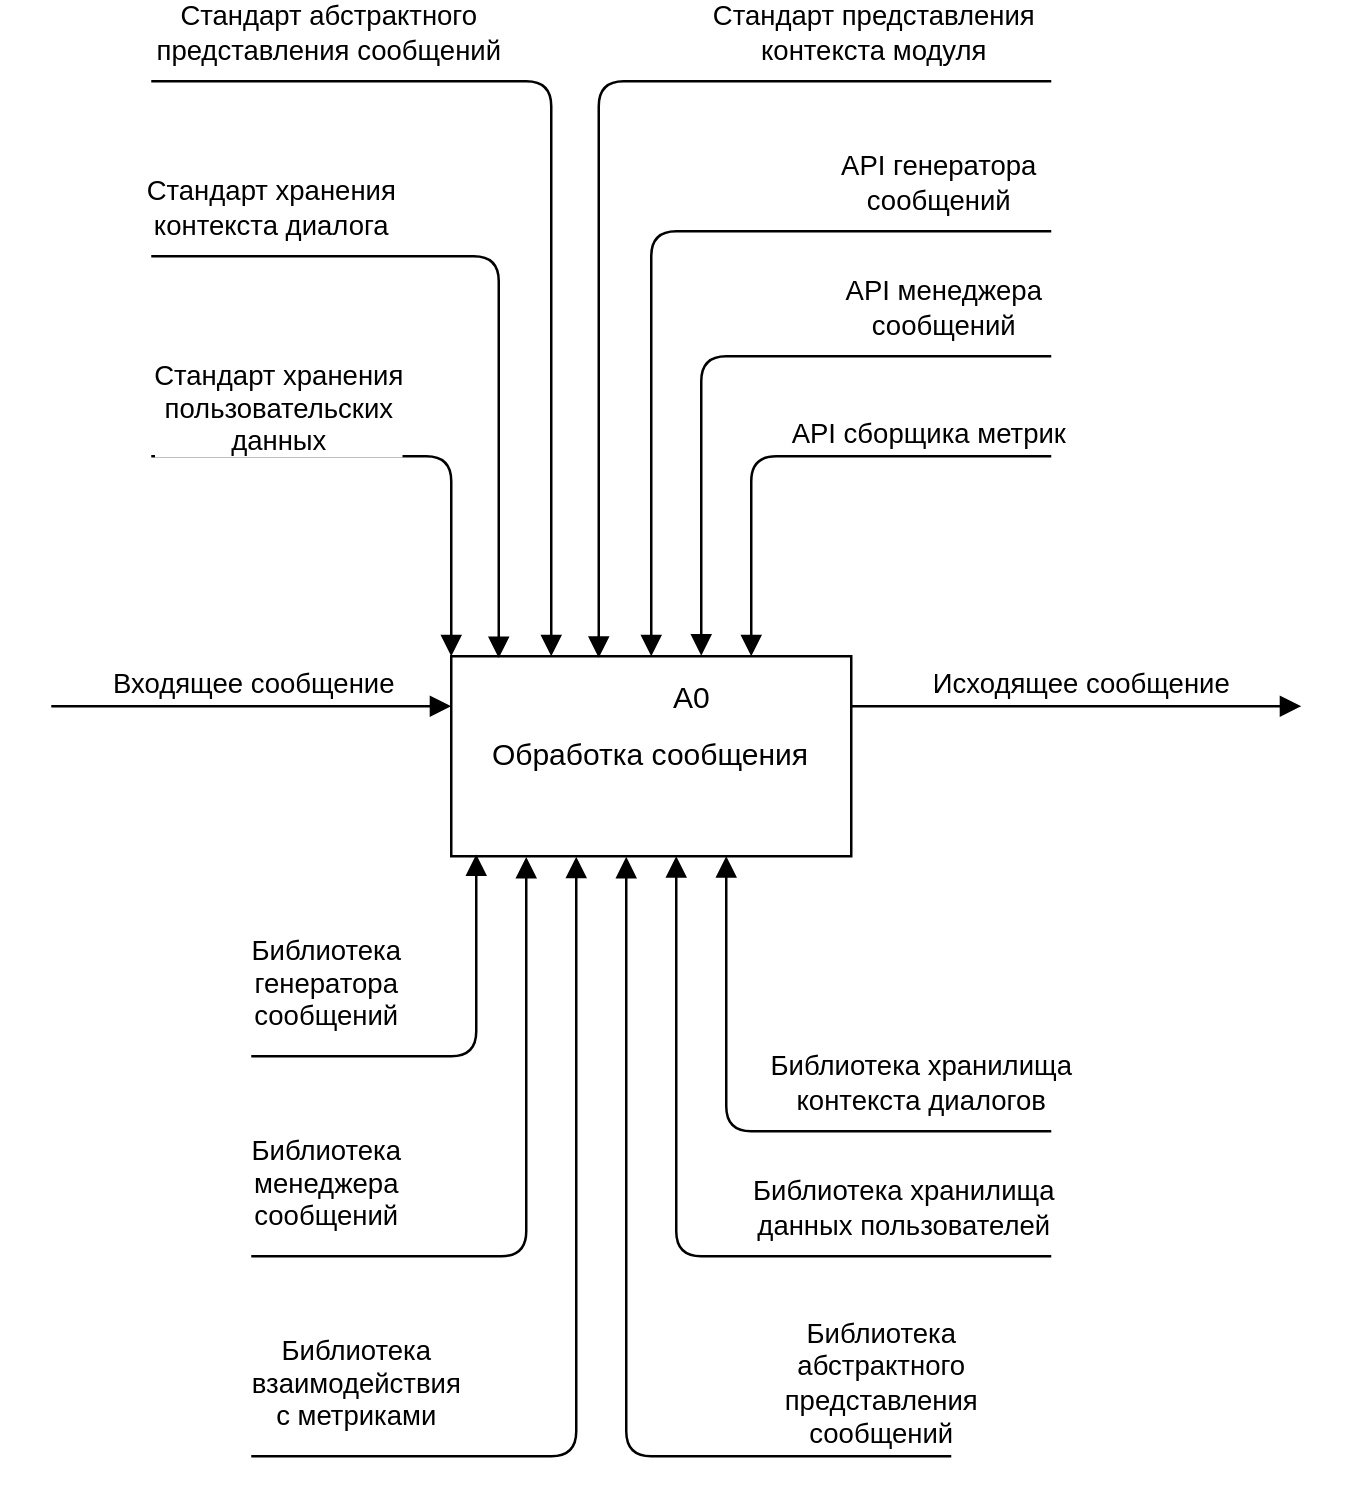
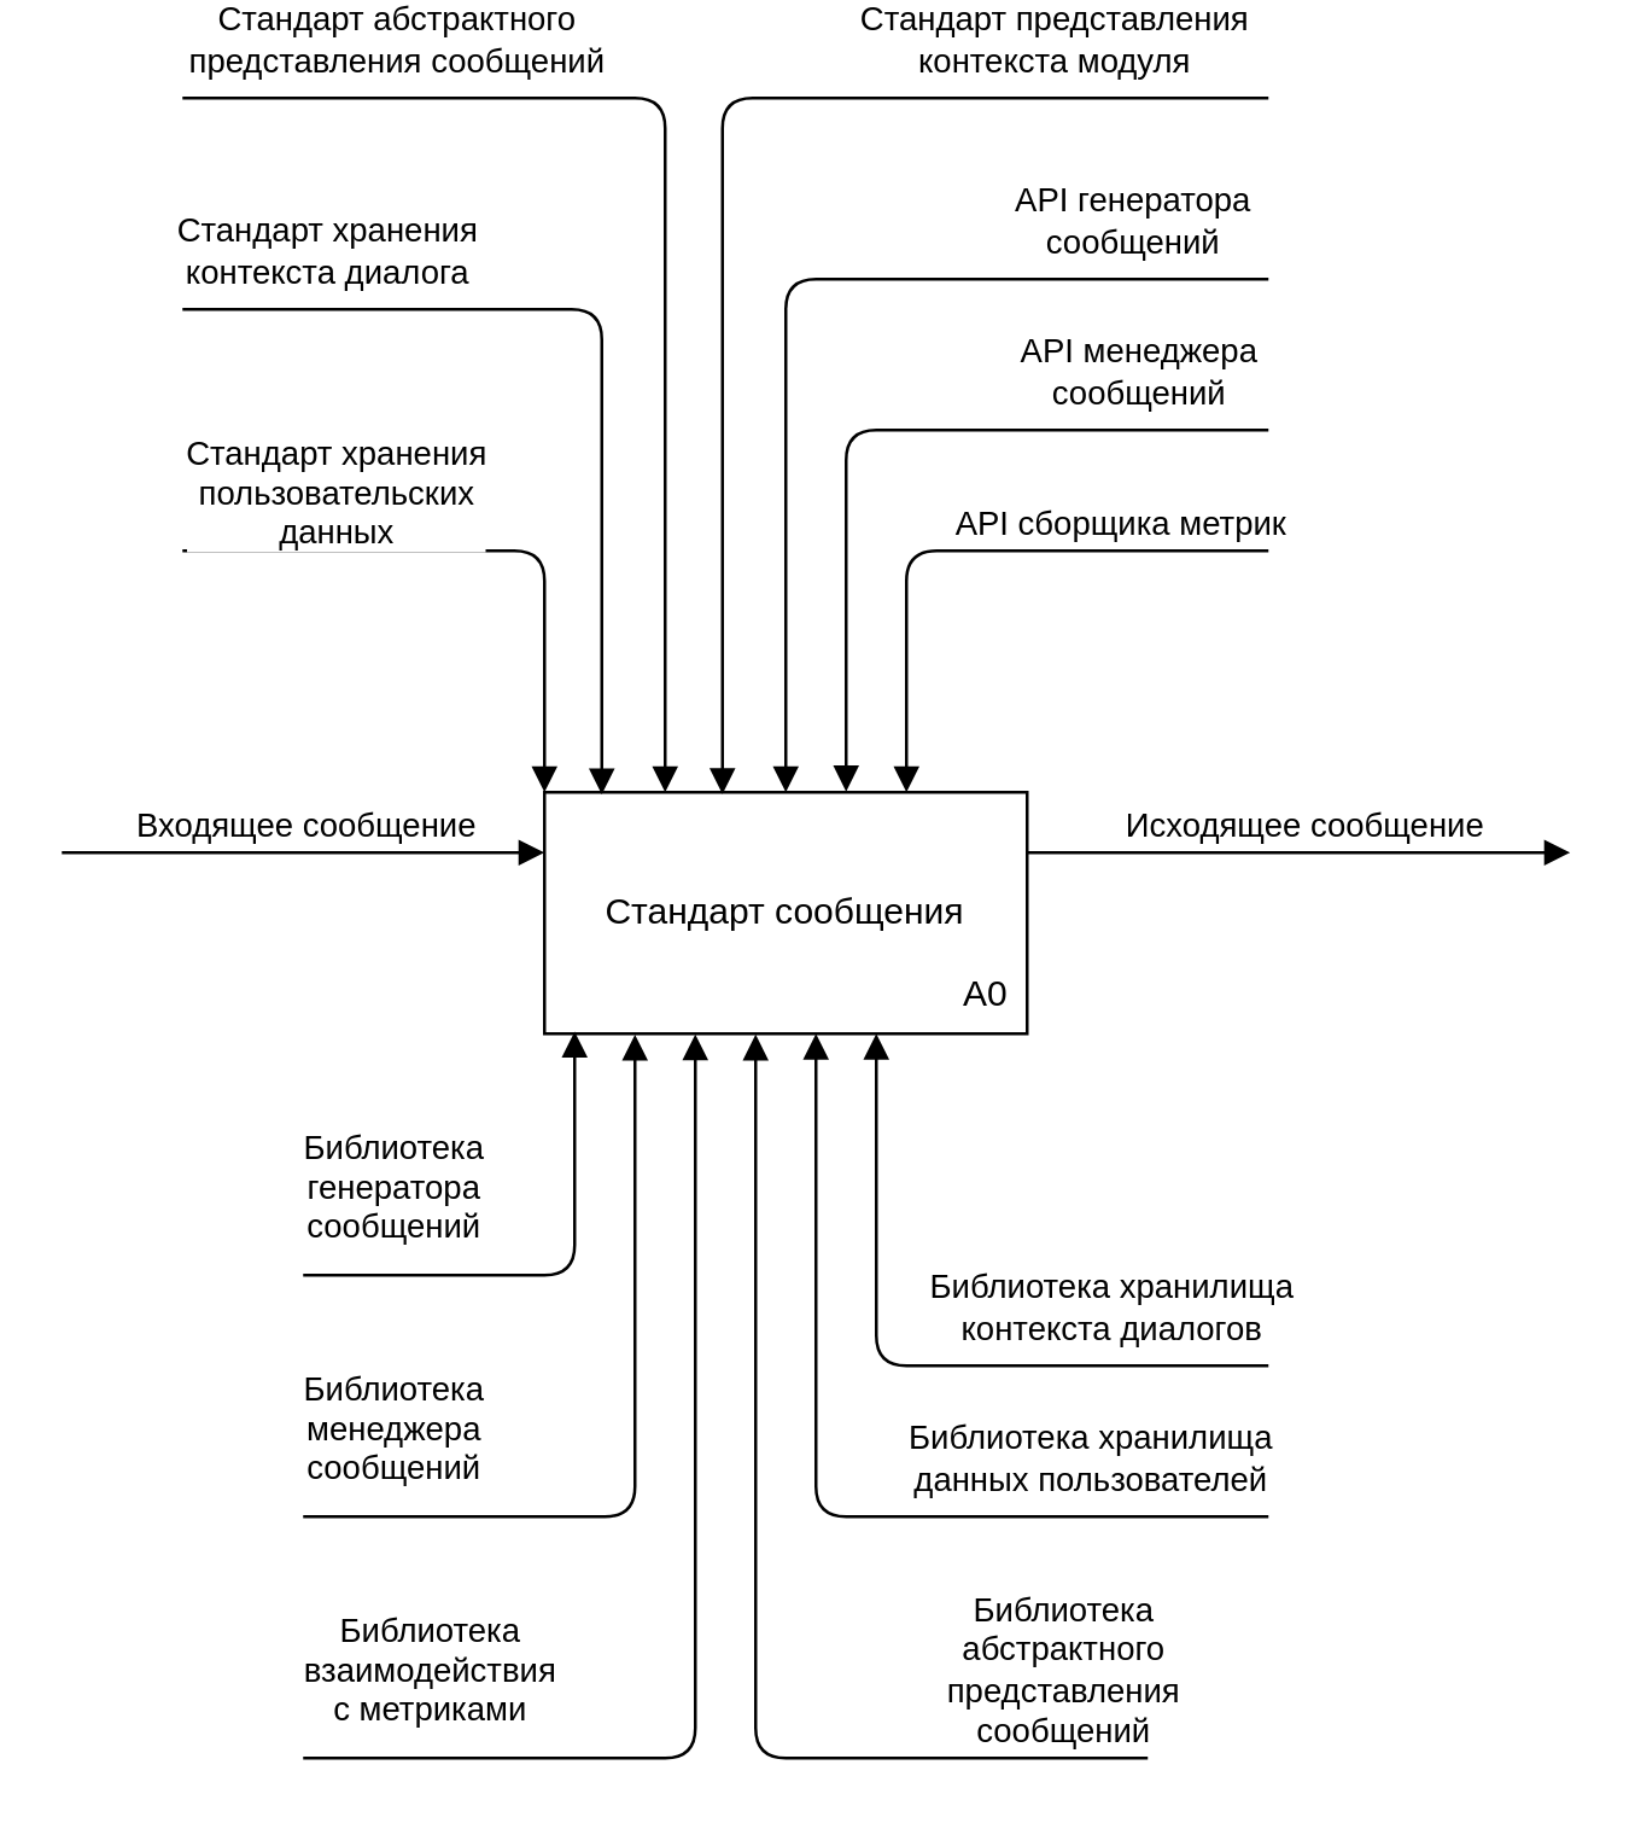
  <mxCell id="0" />
  <mxCell id="1" parent="0" />
  <mxCell id="2" value="" style="group" parent="1" vertex="1" connectable="0"><mxGeometry x="180" y="250" width="160" height="80" as="geometry" /></mxCell>
- <mxCell id="3" value="Обработка сообщения" style="rounded=0;whiteSpace=wrap;html=1;" parent="2" vertex="1"><mxGeometry width="160" height="80" as="geometry" /></mxCell>
- <mxCell id="4" value="A0" style="text;html=1;strokeColor=none;fillColor=none;align=center;verticalAlign=middle;whiteSpace=wrap;rounded=0;" parent="2" vertex="1"><mxGeometry x="83.333" y="3.333" width="26.667" height="26.667" as="geometry" /></mxCell>
+ <mxCell id="3" value="Стандарт сообщения" style="rounded=0;whiteSpace=wrap;html=1;" parent="2" vertex="1"><mxGeometry width="160" height="80" as="geometry" /></mxCell>
+ <mxCell id="4" value="A0" style="text;html=1;strokeColor=none;fillColor=none;align=center;verticalAlign=middle;whiteSpace=wrap;rounded=0;" parent="2" vertex="1"><mxGeometry x="133.333" y="53.333" width="26.667" height="26.667" as="geometry" /></mxCell>
  <mxCell id="5" value="" style="endArrow=block;html=1;rounded=0;endFill=1;entryX=0;entryY=0.25;entryDx=0;entryDy=0;" parent="1" target="3" edge="1"><mxGeometry width="50" height="50" relative="1" as="geometry"><mxPoint x="20" y="270" as="sourcePoint" /><mxPoint x="120" y="280" as="targetPoint" /></mxGeometry></mxCell>
  <mxCell id="6" value="Входящее сообщение" style="edgeLabel;html=1;align=center;verticalAlign=middle;resizable=0;points=[];" parent="5" vertex="1" connectable="0"><mxGeometry x="0.157" y="1" relative="1" as="geometry"><mxPoint x="-13" y="-9" as="offset" /></mxGeometry></mxCell>
  <mxCell id="7" value="" style="endArrow=block;html=1;rounded=0;endFill=1;exitX=1;exitY=0.25;exitDx=0;exitDy=0;" parent="1" source="3" edge="1"><mxGeometry width="50" height="50" relative="1" as="geometry"><mxPoint x="370" y="280" as="sourcePoint" /><mxPoint x="520" y="270" as="targetPoint" /></mxGeometry></mxCell>
  <mxCell id="8" value="Исходящее сообщение" style="edgeLabel;html=1;align=center;verticalAlign=middle;resizable=0;points=[];" parent="7" vertex="1" connectable="0"><mxGeometry x="0.157" y="1" relative="1" as="geometry"><mxPoint x="-13" y="-9" as="offset" /></mxGeometry></mxCell>
  <mxCell id="9" value="" style="endArrow=block;html=1;endFill=1;edgeStyle=elbowEdgeStyle;rounded=1;entryX=0;entryY=0;entryDx=0;entryDy=0;" parent="1" target="3" edge="1"><mxGeometry width="50" height="50" relative="1" as="geometry"><mxPoint x="60" y="170" as="sourcePoint" /><mxPoint x="170" y="190" as="targetPoint" /><Array as="points"><mxPoint x="180" y="170" /></Array></mxGeometry></mxCell>
  <mxCell id="10" value="Стандарт хранения&lt;br&gt;пользовательских&lt;br&gt;данных" style="edgeLabel;html=1;align=center;verticalAlign=middle;resizable=0;points=[];" parent="9" vertex="1" connectable="0"><mxGeometry x="-0.693" relative="1" as="geometry"><mxPoint x="19" y="-20" as="offset" /></mxGeometry></mxCell>
  <mxCell id="11" value="" style="endArrow=block;html=1;endFill=1;edgeStyle=elbowEdgeStyle;rounded=1;entryX=0.117;entryY=0.009;entryDx=0;entryDy=0;entryPerimeter=0;" parent="1" target="3" edge="1"><mxGeometry width="50" height="50" relative="1" as="geometry"><mxPoint x="60" y="90" as="sourcePoint" /><mxPoint x="170" y="190" as="targetPoint" /><Array as="points"><mxPoint x="199" y="200" /></Array></mxGeometry></mxCell>
  <mxCell id="12" value="Стандарт хранения&lt;br&gt;контекста диалога" style="edgeLabel;html=1;align=center;verticalAlign=middle;resizable=0;points=[];" parent="11" vertex="1" connectable="0"><mxGeometry x="-0.731" relative="1" as="geometry"><mxPoint x="7" y="-20" as="offset" /></mxGeometry></mxCell>
  <mxCell id="13" value="" style="endArrow=block;html=1;endFill=1;edgeStyle=elbowEdgeStyle;rounded=1;entryX=0.25;entryY=0;entryDx=0;entryDy=0;" parent="1" target="3" edge="1"><mxGeometry width="50" height="50" relative="1" as="geometry"><mxPoint x="60" y="20" as="sourcePoint" /><mxPoint x="320" y="170" as="targetPoint" /><Array as="points"><mxPoint x="220" y="140" /></Array></mxGeometry></mxCell>
  <mxCell id="14" value="Стандарт абстрактного&lt;br&gt;представления сообщений" style="edgeLabel;html=1;align=center;verticalAlign=middle;resizable=0;points=[];" parent="13" vertex="1" connectable="0"><mxGeometry x="-0.501" y="1" relative="1" as="geometry"><mxPoint x="-27" y="-19" as="offset" /></mxGeometry></mxCell>
  <mxCell id="15" value="" style="endArrow=block;html=1;endFill=1;edgeStyle=elbowEdgeStyle;rounded=1;entryX=0.062;entryY=0.991;entryDx=0;entryDy=0;entryPerimeter=0;" parent="1" target="3" edge="1"><mxGeometry width="50" height="50" relative="1" as="geometry"><mxPoint x="100" y="410" as="sourcePoint" /><mxPoint x="250" y="480" as="targetPoint" /><Array as="points"><mxPoint x="190" y="370" /></Array></mxGeometry></mxCell>
  <mxCell id="16" value="Библиотека&lt;br&gt;генератора&lt;br&gt;сообщений" style="edgeLabel;html=1;align=center;verticalAlign=middle;resizable=0;points=[];" parent="15" vertex="1" connectable="0"><mxGeometry x="-0.657" y="-1" relative="1" as="geometry"><mxPoint y="-31" as="offset" /></mxGeometry></mxCell>
  <mxCell id="17" value="" style="endArrow=block;html=1;endFill=1;edgeStyle=elbowEdgeStyle;rounded=1;entryX=0.188;entryY=1.004;entryDx=0;entryDy=0;entryPerimeter=0;" parent="1" target="3" edge="1"><mxGeometry width="50" height="50" relative="1" as="geometry"><mxPoint x="100" y="490" as="sourcePoint" /><mxPoint x="210" y="332" as="targetPoint" /><Array as="points"><mxPoint x="210" y="420" /></Array></mxGeometry></mxCell>
  <mxCell id="18" value="Библиотека&lt;br&gt;менеджера&lt;br&gt;сообщений" style="edgeLabel;html=1;align=center;verticalAlign=middle;resizable=0;points=[];" parent="17" vertex="1" connectable="0"><mxGeometry x="-0.676" y="-2" relative="1" as="geometry"><mxPoint x="-15" y="-32" as="offset" /></mxGeometry></mxCell>
  <mxCell id="19" value="" style="endArrow=block;html=1;endFill=1;edgeStyle=elbowEdgeStyle;rounded=1;entryX=0.313;entryY=1.002;entryDx=0;entryDy=0;entryPerimeter=0;" parent="1" target="3" edge="1"><mxGeometry width="50" height="50" relative="1" as="geometry"><mxPoint x="100" y="570" as="sourcePoint" /><mxPoint x="250" y="480" as="targetPoint" /><Array as="points"><mxPoint x="230" y="570" /></Array></mxGeometry></mxCell>
  <mxCell id="20" value="Библиотека&lt;br&gt;взаимодействия&lt;br&gt;с метриками" style="edgeLabel;html=1;align=center;verticalAlign=middle;resizable=0;points=[];" parent="19" vertex="1" connectable="0"><mxGeometry x="-0.779" relative="1" as="geometry"><mxPoint y="-30" as="offset" /></mxGeometry></mxCell>
  <mxCell id="21" value="" style="endArrow=block;html=1;endFill=1;edgeStyle=elbowEdgeStyle;rounded=1;entryX=0.366;entryY=0.008;entryDx=0;entryDy=0;entryPerimeter=0;" parent="1" target="3" edge="1"><mxGeometry width="50" height="50" relative="1" as="geometry"><mxPoint x="420" y="20" as="sourcePoint" /><mxPoint x="340" y="110" as="targetPoint" /><Array as="points"><mxPoint x="239" y="140" /></Array></mxGeometry></mxCell>
  <mxCell id="22" value="Стандарт представления&lt;br&gt;контекста модуля" style="edgeLabel;html=1;align=center;verticalAlign=middle;resizable=0;points=[];" parent="21" vertex="1" connectable="0"><mxGeometry x="-0.824" y="1" relative="1" as="geometry"><mxPoint x="-36" y="-21" as="offset" /></mxGeometry></mxCell>
  <mxCell id="23" value="" style="endArrow=block;html=1;endFill=1;edgeStyle=elbowEdgeStyle;rounded=1;entryX=0.5;entryY=0;entryDx=0;entryDy=0;" parent="1" target="3" edge="1"><mxGeometry width="50" height="50" relative="1" as="geometry"><mxPoint x="420" y="80" as="sourcePoint" /><mxPoint x="290" y="210" as="targetPoint" /><Array as="points"><mxPoint x="260" y="170" /></Array></mxGeometry></mxCell>
  <mxCell id="24" value="API генератора&lt;br&gt;сообщений" style="edgeLabel;html=1;align=center;verticalAlign=middle;resizable=0;points=[];" parent="23" vertex="1" connectable="0"><mxGeometry x="-0.77" y="2" relative="1" as="geometry"><mxPoint x="-8" y="-22" as="offset" /></mxGeometry></mxCell>
  <mxCell id="25" value="" style="endArrow=block;html=1;endFill=1;edgeStyle=elbowEdgeStyle;rounded=1;entryX=0.441;entryY=1.003;entryDx=0;entryDy=0;entryPerimeter=0;" parent="1" target="3" edge="1"><mxGeometry width="50" height="50" relative="1" as="geometry"><mxPoint x="380" y="570" as="sourcePoint" /><mxPoint x="200" y="339" as="targetPoint" /><Array as="points"><mxPoint x="250" y="570" /></Array></mxGeometry></mxCell>
  <mxCell id="26" value="Библиотека&lt;br&gt;абстрактного&lt;br&gt;представления&lt;br&gt;сообщений" style="edgeLabel;html=1;align=center;verticalAlign=middle;resizable=0;points=[];" parent="25" vertex="1" connectable="0"><mxGeometry x="-0.657" y="-1" relative="1" as="geometry"><mxPoint x="35" y="-29" as="offset" /></mxGeometry></mxCell>
  <mxCell id="27" value="" style="endArrow=block;html=1;endFill=1;edgeStyle=elbowEdgeStyle;rounded=1;entryX=0.626;entryY=-0.003;entryDx=0;entryDy=0;entryPerimeter=0;" parent="1" target="3" edge="1"><mxGeometry width="50" height="50" relative="1" as="geometry"><mxPoint x="420" y="130" as="sourcePoint" /><mxPoint x="330" y="130" as="targetPoint" /><Array as="points"><mxPoint x="280" y="140" /></Array></mxGeometry></mxCell>
  <mxCell id="28" value="API менеджера&lt;br&gt;сообщений" style="edgeLabel;html=1;align=center;verticalAlign=middle;resizable=0;points=[];" parent="27" vertex="1" connectable="0"><mxGeometry x="-0.584" relative="1" as="geometry"><mxPoint x="10" y="-20" as="offset" /></mxGeometry></mxCell>
  <mxCell id="29" value="" style="endArrow=block;html=1;endFill=1;edgeStyle=elbowEdgeStyle;rounded=1;entryX=0.75;entryY=0;entryDx=0;entryDy=0;" parent="1" target="3" edge="1"><mxGeometry width="50" height="50" relative="1" as="geometry"><mxPoint x="420" y="170" as="sourcePoint" /><mxPoint x="290" y="170" as="targetPoint" /><Array as="points"><mxPoint x="300" y="200" /></Array></mxGeometry></mxCell>
  <mxCell id="30" value="API сборщика метрик" style="edgeLabel;html=1;align=center;verticalAlign=middle;resizable=0;points=[];" parent="29" vertex="1" connectable="0"><mxGeometry x="-0.656" y="2" relative="1" as="geometry"><mxPoint x="-16" y="-12" as="offset" /></mxGeometry></mxCell>
  <mxCell id="31" value="" style="endArrow=block;html=1;endFill=1;edgeStyle=elbowEdgeStyle;rounded=1;" parent="1" edge="1"><mxGeometry width="50" height="50" relative="1" as="geometry"><mxPoint x="420" y="490" as="sourcePoint" /><mxPoint x="270" y="330" as="targetPoint" /><Array as="points"><mxPoint x="270" y="390" /></Array></mxGeometry></mxCell>
  <mxCell id="32" value="Библиотека хранилища&lt;br&gt;данных пользователей" style="edgeLabel;html=1;align=center;verticalAlign=middle;resizable=0;points=[];" parent="31" vertex="1" connectable="0"><mxGeometry x="-0.802" y="-1" relative="1" as="geometry"><mxPoint x="-29" y="-19" as="offset" /></mxGeometry></mxCell>
  <mxCell id="33" value="" style="endArrow=block;html=1;endFill=1;edgeStyle=elbowEdgeStyle;rounded=1;" parent="1" edge="1"><mxGeometry width="50" height="50" relative="1" as="geometry"><mxPoint x="420" y="440" as="sourcePoint" /><mxPoint x="290" y="330" as="targetPoint" /><Array as="points"><mxPoint x="290" y="420" /></Array></mxGeometry></mxCell>
  <mxCell id="34" value="Библиотека хранилища&lt;br&gt;контекста диалогов" style="edgeLabel;html=1;align=center;verticalAlign=middle;resizable=0;points=[];" parent="33" vertex="1" connectable="0"><mxGeometry x="-0.802" y="-1" relative="1" as="geometry"><mxPoint x="-29" y="-19" as="offset" /></mxGeometry></mxCell>
